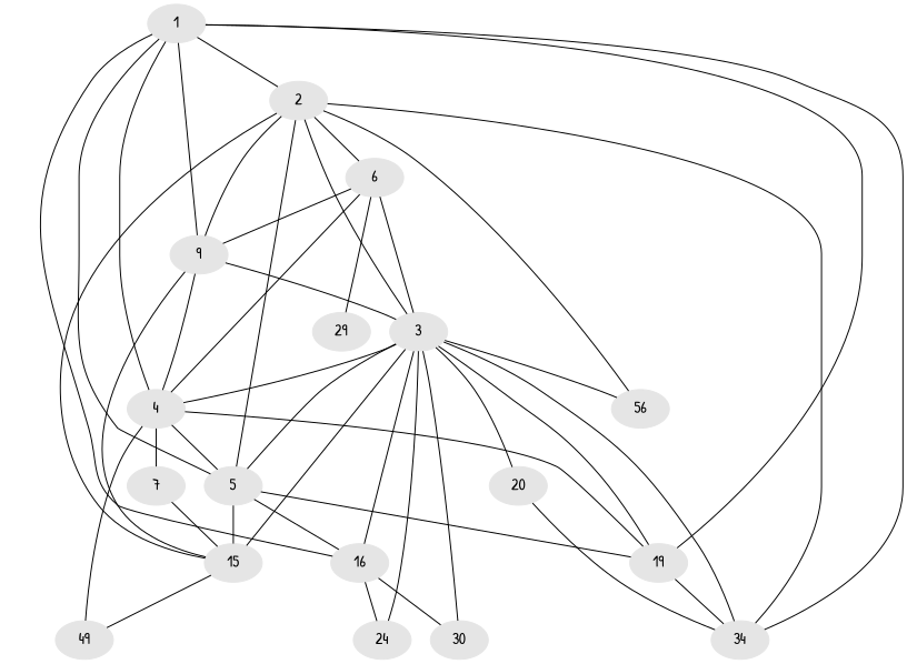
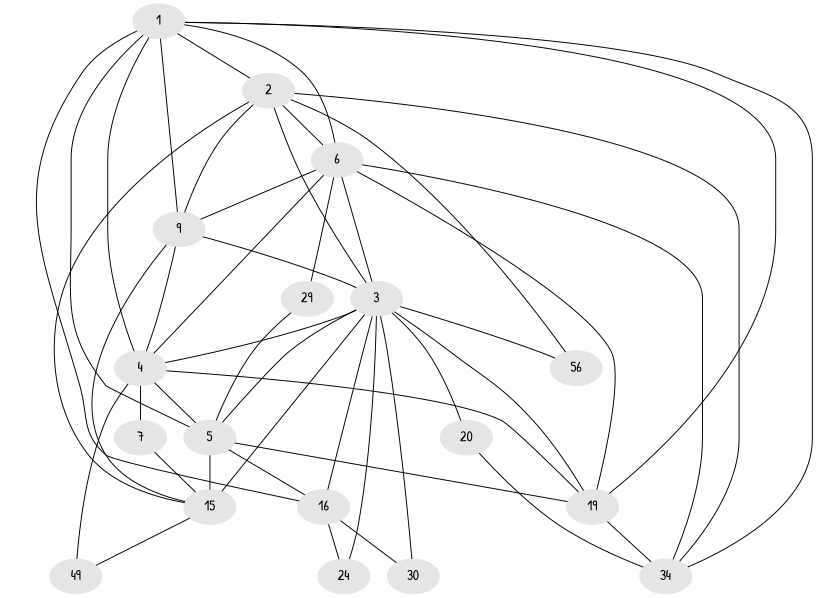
  graph {
    fontname="Patrick Hand"
    node [color=gray90 fontname="Patrick Hand" style=filled]
    edge [fontname="Patrick Hand"]
    1 [super="+43+58+10"]
    2 [super="+23+8+50"]
    4 [super="+59+33+32"]
    5 [super="+45+11"]
    6 [super="+25+17+38+48"]
    9 [super="+14"]
    16 [super="+47"]
    19 [super="+42+31+41"]
    34 [super="+44+36"]
    3 [super="+26+27+12"]
    15 [super="+40+21"]
    56
    20
    24
    30
    7
    49
    29
    1 -- 2
    1 -- 4 [weight=4]
    1 -- 5
+   1 -- 6
    1 -- 9 [weight=3]
    1 -- 16
    1 -- 19
    1 -- 34
-   2 -- 5
+   29 -- 5
    2 -- 6 [weight=3]
    2 -- 9 [weight=2]
    2 -- 34
    2 -- 3
    2 -- 15
    2 -- 56
    4 -- 5 [weight=2]
    4 -- 6 [weight=2]
    4 -- 9
    4 -- 19
    4 -- 7
    4 -- 49
    5 -- 16
    5 -- 19
    5 -- 15 [weight=3]
    6 -- 9
+   6 -- 19 [weight=3]
    6 -- 29
    9 -- 3 [weight=3]
    9 -- 15
    16 -- 24
    16 -- 30
    19 -- 34 [weight=2]
    3 -- 4 [weight=6]
    3 -- 5 [weight=2]
    3 -- 6
    3 -- 16
    3 -- 19
-   3 -- 34 [weight=2]
+   6 -- 34 [weight=2]
    3 -- 15 [weight=2]
    3 -- 56
    3 -- 20
    3 -- 24 [weight=2]
    3 -- 30
    15 -- 49
    20 -- 34
    7 -- 15
  }
